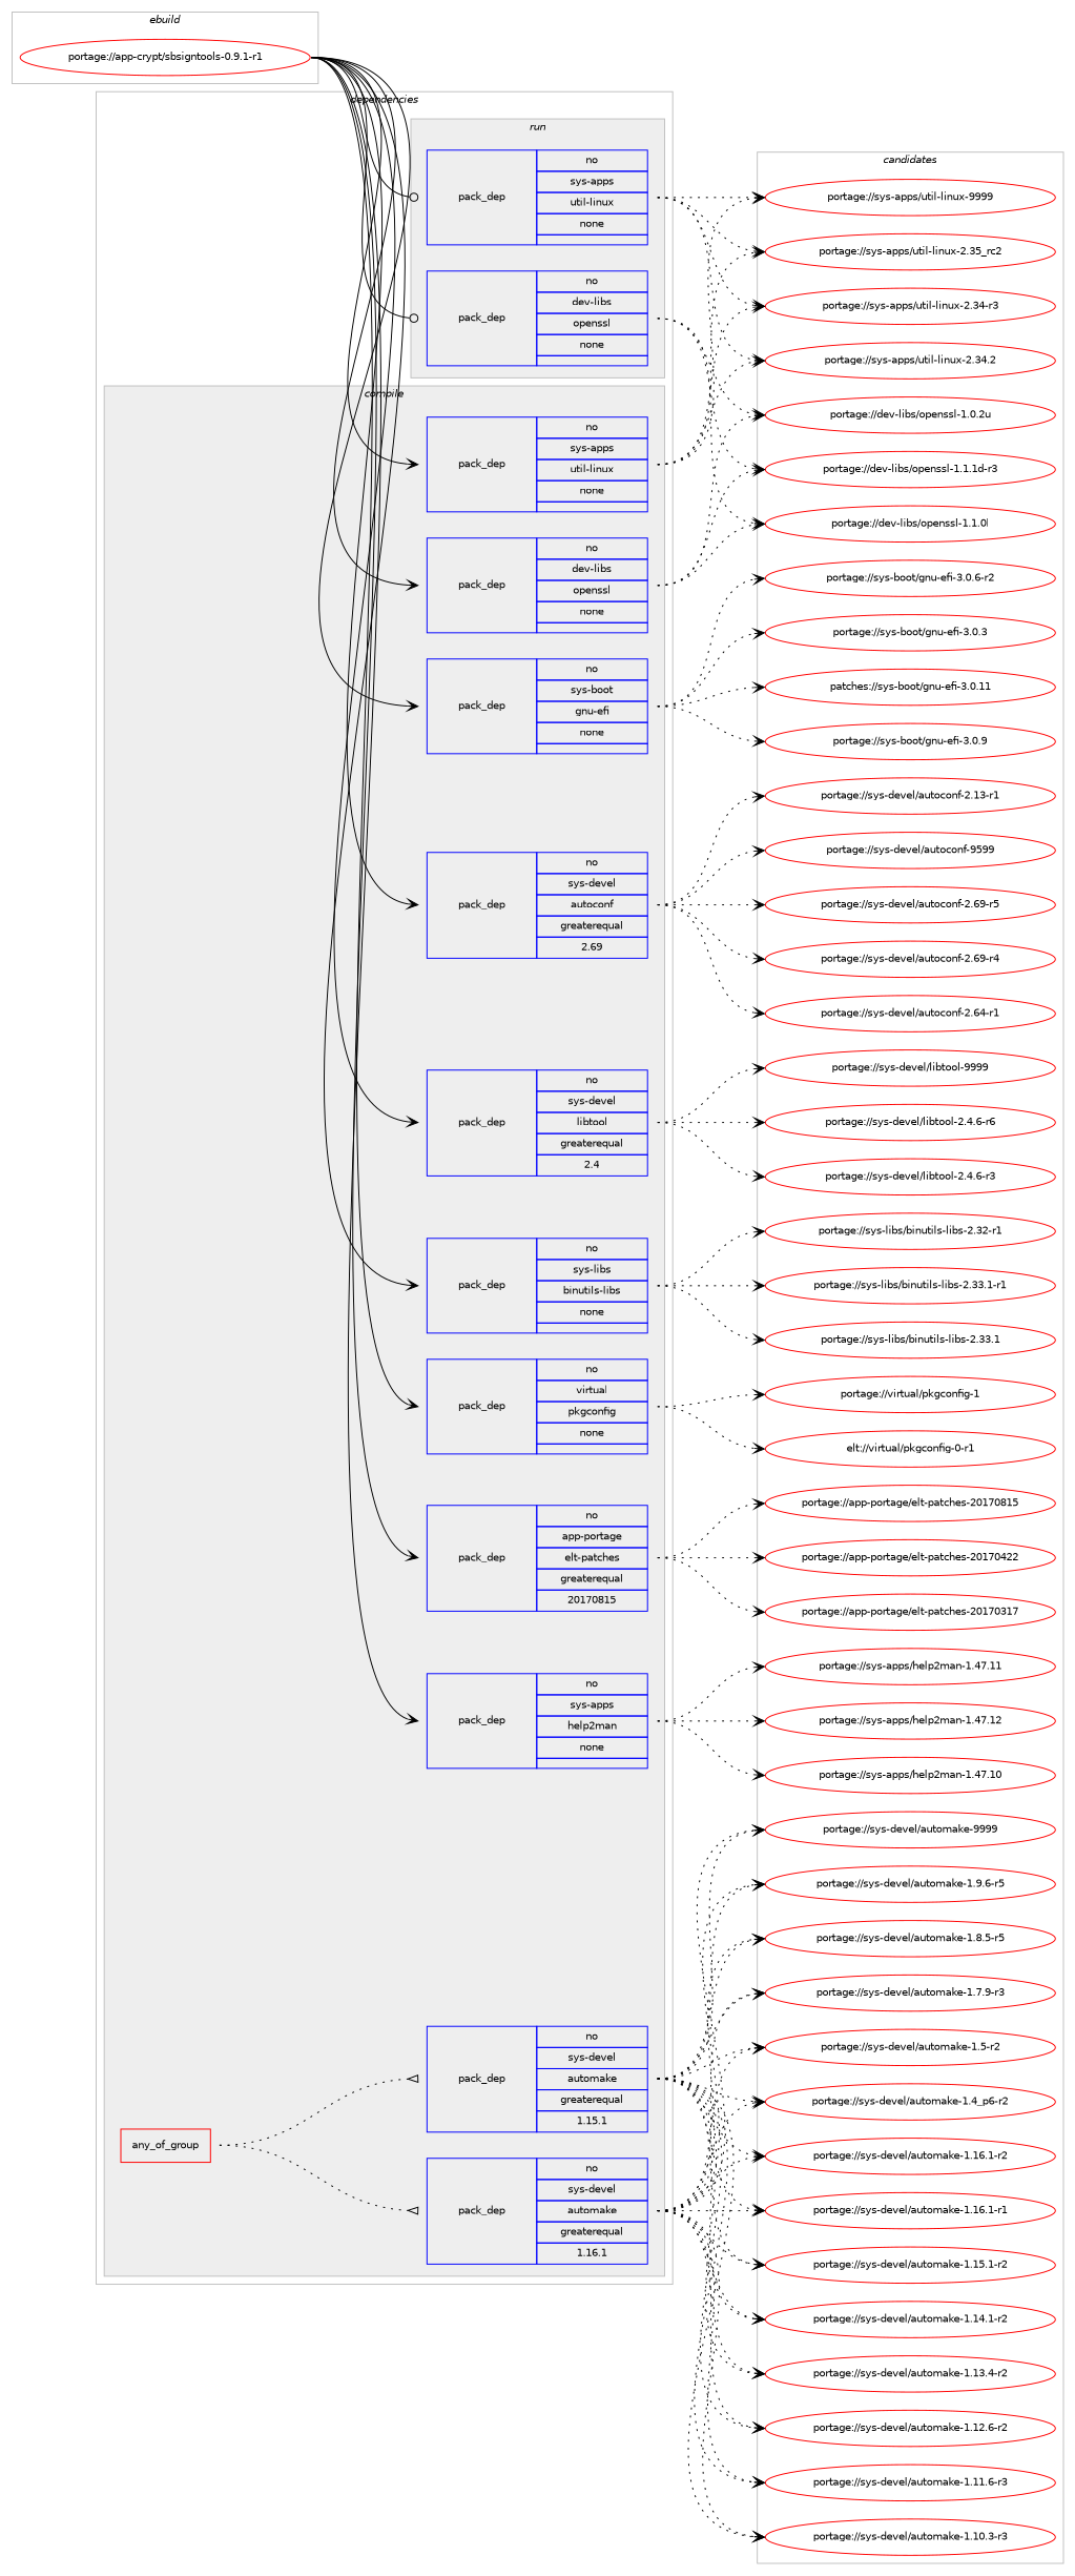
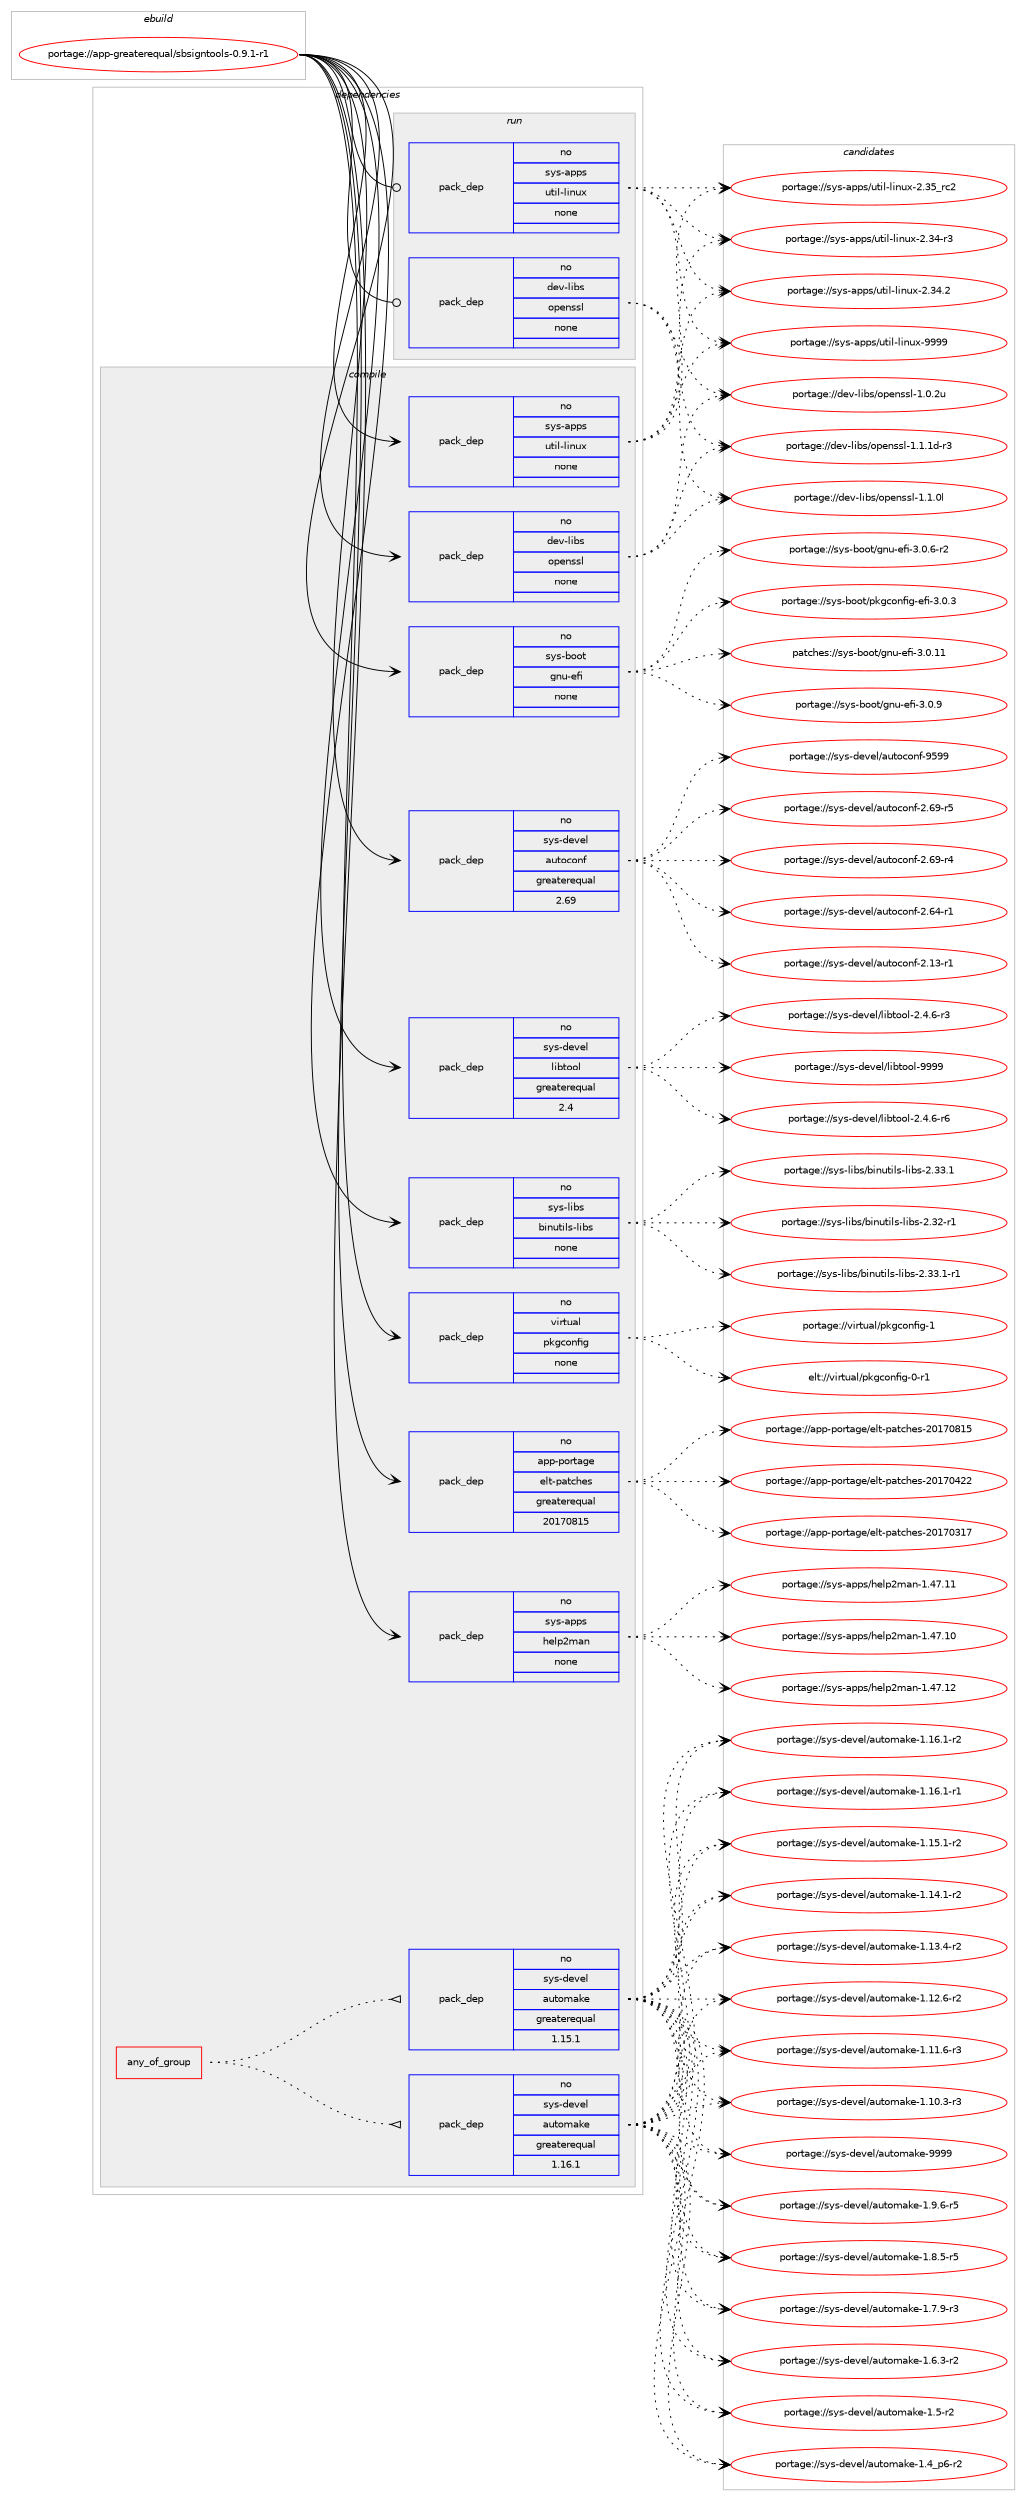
  digraph {
    compound=true
    concentrate=true
    fontname=Helvetica
    fontsize=10
    newrank=true
    rankdir=LR
    ranksep=1.5
    node [color=red fontname=Helvetica fontsize=10]
    edge [arrowhead=vee headport=w style=dotted tailport=e weight=100]
-   n1 [label="portage://app-crypt/sbsigntools-0.9.1-r1" width=4]
+   n1 [label="portage://app-greaterequal/sbsigntools-0.9.1-r1" width=4]
    n2 [color=blue label=<<TABLE BORDER="0" CELLBORDER="1" CELLSPACING="0" CELLPADDING="4" WIDTH="220"><TR><TD ROWSPAN="6" CELLPADDING="30">pack_dep</TD></TR><TR><TD WIDTH="110">no</TD></TR><TR><TD>sys-devel</TD></TR><TR><TD>automake</TD></TR><TR><TD>greaterequal</TD></TR><TR><TD>1.16.1</TD></TR></TABLE>> shape=none]
    n3 [color=blue label=<<TABLE BORDER="0" CELLBORDER="1" CELLSPACING="0" CELLPADDING="4" WIDTH="220"><TR><TD ROWSPAN="6" CELLPADDING="30">pack_dep</TD></TR><TR><TD WIDTH="110">no</TD></TR><TR><TD>sys-devel</TD></TR><TR><TD>automake</TD></TR><TR><TD>greaterequal</TD></TR><TR><TD>1.15.1</TD></TR></TABLE>> shape=none]
    n4 [label=<<TABLE BORDER="0" CELLBORDER="1" CELLSPACING="0" CELLPADDING="4"><TR><TD CELLPADDING="10">any_of_group</TD></TR></TABLE>> shape=none]
    n5 [color=blue label=<<TABLE BORDER="0" CELLBORDER="1" CELLSPACING="0" CELLPADDING="4" WIDTH="220"><TR><TD ROWSPAN="6" CELLPADDING="30">pack_dep</TD></TR><TR><TD WIDTH="110">no</TD></TR><TR><TD>app-portage</TD></TR><TR><TD>elt-patches</TD></TR><TR><TD>greaterequal</TD></TR><TR><TD>20170815</TD></TR></TABLE>> shape=none]
    n6 [color=blue label=<<TABLE BORDER="0" CELLBORDER="1" CELLSPACING="0" CELLPADDING="4" WIDTH="220"><TR><TD ROWSPAN="6" CELLPADDING="30">pack_dep</TD></TR><TR><TD WIDTH="110">no</TD></TR><TR><TD>dev-libs</TD></TR><TR><TD>openssl</TD></TR><TR><TD>none</TD></TR><TR><TD></TD></TR></TABLE>> shape=none]
    n7 [color=blue label=<<TABLE BORDER="0" CELLBORDER="1" CELLSPACING="0" CELLPADDING="4" WIDTH="220"><TR><TD ROWSPAN="6" CELLPADDING="30">pack_dep</TD></TR><TR><TD WIDTH="110">no</TD></TR><TR><TD>sys-apps</TD></TR><TR><TD>help2man</TD></TR><TR><TD>none</TD></TR><TR><TD></TD></TR></TABLE>> shape=none]
    n8 [color=blue label=<<TABLE BORDER="0" CELLBORDER="1" CELLSPACING="0" CELLPADDING="4" WIDTH="220"><TR><TD ROWSPAN="6" CELLPADDING="30">pack_dep</TD></TR><TR><TD WIDTH="110">no</TD></TR><TR><TD>sys-apps</TD></TR><TR><TD>util-linux</TD></TR><TR><TD>none</TD></TR><TR><TD></TD></TR></TABLE>> shape=none]
    n9 [color=blue label=<<TABLE BORDER="0" CELLBORDER="1" CELLSPACING="0" CELLPADDING="4" WIDTH="220"><TR><TD ROWSPAN="6" CELLPADDING="30">pack_dep</TD></TR><TR><TD WIDTH="110">no</TD></TR><TR><TD>sys-boot</TD></TR><TR><TD>gnu-efi</TD></TR><TR><TD>none</TD></TR><TR><TD></TD></TR></TABLE>> shape=none]
    n10 [color=blue label=<<TABLE BORDER="0" CELLBORDER="1" CELLSPACING="0" CELLPADDING="4" WIDTH="220"><TR><TD ROWSPAN="6" CELLPADDING="30">pack_dep</TD></TR><TR><TD WIDTH="110">no</TD></TR><TR><TD>sys-devel</TD></TR><TR><TD>autoconf</TD></TR><TR><TD>greaterequal</TD></TR><TR><TD>2.69</TD></TR></TABLE>> shape=none]
    n11 [color=blue label=<<TABLE BORDER="0" CELLBORDER="1" CELLSPACING="0" CELLPADDING="4" WIDTH="220"><TR><TD ROWSPAN="6" CELLPADDING="30">pack_dep</TD></TR><TR><TD WIDTH="110">no</TD></TR><TR><TD>sys-devel</TD></TR><TR><TD>libtool</TD></TR><TR><TD>greaterequal</TD></TR><TR><TD>2.4</TD></TR></TABLE>> shape=none]
    n12 [color=blue label=<<TABLE BORDER="0" CELLBORDER="1" CELLSPACING="0" CELLPADDING="4" WIDTH="220"><TR><TD ROWSPAN="6" CELLPADDING="30">pack_dep</TD></TR><TR><TD WIDTH="110">no</TD></TR><TR><TD>sys-libs</TD></TR><TR><TD>binutils-libs</TD></TR><TR><TD>none</TD></TR><TR><TD></TD></TR></TABLE>> shape=none]
    n13 [color=blue label=<<TABLE BORDER="0" CELLBORDER="1" CELLSPACING="0" CELLPADDING="4" WIDTH="220"><TR><TD ROWSPAN="6" CELLPADDING="30">pack_dep</TD></TR><TR><TD WIDTH="110">no</TD></TR><TR><TD>virtual</TD></TR><TR><TD>pkgconfig</TD></TR><TR><TD>none</TD></TR><TR><TD></TD></TR></TABLE>> shape=none]
    n14 [color=blue label=<<TABLE BORDER="0" CELLBORDER="1" CELLSPACING="0" CELLPADDING="4" WIDTH="220"><TR><TD ROWSPAN="6" CELLPADDING="30">pack_dep</TD></TR><TR><TD WIDTH="110">no</TD></TR><TR><TD>dev-libs</TD></TR><TR><TD>openssl</TD></TR><TR><TD>none</TD></TR><TR><TD></TD></TR></TABLE>> shape=none]
    n15 [color=blue label=<<TABLE BORDER="0" CELLBORDER="1" CELLSPACING="0" CELLPADDING="4" WIDTH="220"><TR><TD ROWSPAN="6" CELLPADDING="30">pack_dep</TD></TR><TR><TD WIDTH="110">no</TD></TR><TR><TD>sys-apps</TD></TR><TR><TD>util-linux</TD></TR><TR><TD>none</TD></TR><TR><TD></TD></TR></TABLE>> shape=none]
    n16 [label="portage://sys-devel/automake-9999" width=4]
    n17 [label="portage://sys-devel/automake-1.9.6-r5" width=4]
    n18 [label="portage://sys-devel/automake-1.8.5-r5" width=4]
    n19 [label="portage://sys-devel/automake-1.7.9-r3" width=4]
+   n20 [label="portage://sys-devel/automake-1.6.3-r2" width=4]
    n21 [label="portage://sys-devel/automake-1.5-r2" width=4]
    n22 [label="portage://sys-devel/automake-1.4_p6-r2" width=4]
    n23 [label="portage://sys-devel/automake-1.16.1-r2" width=4]
    n24 [label="portage://sys-devel/automake-1.16.1-r1" width=4]
    n25 [label="portage://sys-devel/automake-1.15.1-r2" width=4]
    n26 [label="portage://sys-devel/automake-1.14.1-r2" width=4]
    n27 [label="portage://sys-devel/automake-1.13.4-r2" width=4]
    n28 [label="portage://sys-devel/automake-1.12.6-r2" width=4]
    n29 [label="portage://sys-devel/automake-1.11.6-r3" width=4]
    n30 [label="portage://sys-devel/automake-1.10.3-r3" width=4]
    n31 [label="portage://app-portage/elt-patches-20170815" width=4]
    n32 [label="portage://app-portage/elt-patches-20170422" width=4]
    n33 [label="portage://app-portage/elt-patches-20170317" width=4]
    n34 [label="portage://dev-libs/openssl-1.1.1d-r3" width=4]
    n35 [label="portage://dev-libs/openssl-1.1.0l" width=4]
    n36 [label="portage://dev-libs/openssl-1.0.2u" width=4]
    n37 [label="portage://sys-apps/help2man-1.47.12" width=4]
    n38 [label="portage://sys-apps/help2man-1.47.11" width=4]
    n39 [label="portage://sys-apps/help2man-1.47.10" width=4]
    n40 [label="portage://sys-apps/util-linux-9999" width=4]
    n41 [label="portage://sys-apps/util-linux-2.35_rc2" width=4]
    n42 [label="portage://sys-apps/util-linux-2.34-r3" width=4]
    n43 [label="portage://sys-apps/util-linux-2.34.2" width=4]
    n44 [label="portage://sys-boot/gnu-efi-3.0.9" width=4]
    n45 [label="portage://sys-boot/gnu-efi-3.0.6-r2" width=4]
-   n46 [label="portage://sys-boot/gnu-efi-3.0.3" width=4]
+   n46 [label="portage://sys-boot/pkgconfig-efi-3.0.3" width=4]
    n47 [label="patches://sys-boot/gnu-efi-3.0.11" width=4]
    n48 [label="portage://sys-devel/autoconf-9599" width=4]
    n49 [label="portage://sys-devel/autoconf-2.69-r5" width=4]
    n50 [label="portage://sys-devel/autoconf-2.69-r4" width=4]
    n51 [label="portage://sys-devel/autoconf-2.64-r1" width=4]
    n52 [label="portage://sys-devel/autoconf-2.13-r1" width=4]
    n53 [label="portage://sys-devel/libtool-9999" width=4]
    n54 [label="portage://sys-devel/libtool-2.4.6-r6" width=4]
    n55 [label="portage://sys-devel/libtool-2.4.6-r3" width=4]
    n56 [label="portage://sys-libs/binutils-libs-2.33.1-r1" width=4]
    n57 [label="portage://sys-libs/binutils-libs-2.33.1" width=4]
    n58 [label="portage://sys-libs/binutils-libs-2.32-r1" width=4]
    n59 [label="portage://virtual/pkgconfig-1" width=4]
    n60 [label="elt://virtual/pkgconfig-0-r1" width=4]
    subgraph cluster_1 {
      color=gray
      label=<<i>ebuild</i>>
      n1
    }
    subgraph cluster_2 {
      color=gray
      label=<<i>dependencies</i>>
      subgraph cluster_3 {
        color=gray
        fillcolor="#eeeeee"
        label=<<i>compile</i>>
        style=filled
        subgraph sub_4 {
          color=gray
          fillcolor="#eeeeee"
          label=<<i>compile</i>>
          style=filled
          n4
          subgraph sub_5 {
            color=gray
            fillcolor="#eeeeee"
            label=<<i>compile</i>>
            style=filled
            n2
          }
          subgraph sub_6 {
            color=gray
            fillcolor="#eeeeee"
            label=<<i>compile</i>>
            style=filled
            n3
          }
        }
        subgraph sub_7 {
          color=gray
          fillcolor="#eeeeee"
          label=<<i>compile</i>>
          style=filled
          n5
        }
        subgraph sub_8 {
          color=gray
          fillcolor="#eeeeee"
          label=<<i>compile</i>>
          style=filled
          n6
        }
        subgraph sub_9 {
          color=gray
          fillcolor="#eeeeee"
          label=<<i>compile</i>>
          style=filled
          n7
        }
        subgraph sub_10 {
          color=gray
          fillcolor="#eeeeee"
          label=<<i>compile</i>>
          style=filled
          n8
        }
        subgraph sub_11 {
          color=gray
          fillcolor="#eeeeee"
          label=<<i>compile</i>>
          style=filled
          n9
        }
        subgraph sub_12 {
          color=gray
          fillcolor="#eeeeee"
          label=<<i>compile</i>>
          style=filled
          n10
        }
        subgraph sub_13 {
          color=gray
          fillcolor="#eeeeee"
          label=<<i>compile</i>>
          style=filled
          n11
        }
        subgraph sub_14 {
          color=gray
          fillcolor="#eeeeee"
          label=<<i>compile</i>>
          style=filled
          n12
        }
        subgraph sub_15 {
          color=gray
          fillcolor="#eeeeee"
          label=<<i>compile</i>>
          style=filled
          n13
        }
      }
      subgraph cluster_16 {
        color=gray
        fillcolor="#eeeeee"
        label=<<i>compile and run</i>>
        style=filled
      }
      subgraph cluster_17 {
        color=gray
        fillcolor="#eeeeee"
        label=<<i>run</i>>
        style=filled
        subgraph sub_18 {
          color=gray
          fillcolor="#eeeeee"
          label=<<i>run</i>>
          style=filled
          n14
        }
        subgraph sub_19 {
          color=gray
          fillcolor="#eeeeee"
          label=<<i>run</i>>
          style=filled
          n15
        }
      }
    }
    subgraph cluster_20 {
      color=gray
      label=<<i>candidates</i>>
      rank=same
      subgraph sub_21 {
        color=black
        label=<<i>candidates</i>>
        nodesep=1
        rank=same
        n16
        n17
        n18
        n19
+       n20
        n21
        n22
        n23
        n24
        n25
        n26
        n27
        n28
        n29
        n30
      }
      subgraph sub_22 {
        color=black
        label=<<i>candidates</i>>
        nodesep=1
        rank=same
        n16
        n17
        n18
        n19
+       n20
        n21
        n22
        n23
        n24
        n25
        n26
        n27
        n28
        n29
        n30
      }
      subgraph sub_23 {
        color=black
        label=<<i>candidates</i>>
        nodesep=1
        rank=same
        n31
        n32
        n33
      }
      subgraph sub_24 {
        color=black
        label=<<i>candidates</i>>
        nodesep=1
        rank=same
        n34
        n35
        n36
      }
      subgraph sub_25 {
        color=black
        label=<<i>candidates</i>>
        nodesep=1
        rank=same
        n37
        n38
        n39
      }
      subgraph sub_26 {
        color=black
        label=<<i>candidates</i>>
        nodesep=1
        rank=same
        n40
        n41
        n42
        n43
      }
      subgraph sub_27 {
        color=black
        label=<<i>candidates</i>>
        nodesep=1
        rank=same
        n44
        n45
        n46
        n47
      }
      subgraph sub_28 {
        color=black
        label=<<i>candidates</i>>
        nodesep=1
        rank=same
        n48
        n49
        n50
        n51
        n52
      }
      subgraph sub_29 {
        color=black
        label=<<i>candidates</i>>
        nodesep=1
        rank=same
        n53
        n54
        n55
      }
      subgraph sub_30 {
        color=black
        label=<<i>candidates</i>>
        nodesep=1
        rank=same
        n56
        n57
        n58
      }
      subgraph sub_31 {
        color=black
        label=<<i>candidates</i>>
        nodesep=1
        rank=same
        n59
        n60
      }
      subgraph sub_32 {
        color=black
        label=<<i>candidates</i>>
        nodesep=1
        rank=same
        n34
        n35
        n36
      }
      subgraph sub_33 {
        color=black
        label=<<i>candidates</i>>
        nodesep=1
        rank=same
        n40
        n41
        n42
        n43
      }
    }
    n1 -> n5 [style=solid weight=20]
    n1 -> n6 [style=solid weight=20]
    n1 -> n7 [style=solid weight=20]
    n1 -> n8 [style=solid weight=20]
    n1 -> n9 [style=solid weight=20]
    n1 -> n10 [style=solid weight=20]
    n1 -> n11 [style=solid weight=20]
    n1 -> n12 [style=solid weight=20]
    n1 -> n13 [style=solid weight=20]
    n1 -> n14 [arrowhead=odot style=solid weight=20]
    n1 -> n15 [arrowhead=odot style=solid weight=20]
    n2 -> n16
    n2 -> n17
    n2 -> n18
    n2 -> n19
+   n2 -> n20
    n2 -> n21
    n2 -> n22
    n2 -> n23
    n2 -> n24
    n2 -> n25
    n2 -> n26
    n2 -> n27
    n2 -> n28
    n2 -> n29
    n2 -> n30
    n3 -> n16
    n3 -> n17
    n3 -> n18
    n3 -> n19
+   n3 -> n20
    n3 -> n21
    n3 -> n22
    n3 -> n23
    n3 -> n24
    n3 -> n25
    n3 -> n26
    n3 -> n27
    n3 -> n28
    n3 -> n29
    n3 -> n30
    n4 -> n2 [arrowhead=oinv weight=20]
    n4 -> n3 [arrowhead=oinv weight=20]
    n5 -> n31
    n5 -> n32
    n5 -> n33
    n6 -> n34
    n6 -> n35
    n6 -> n36
    n7 -> n37
    n7 -> n38
    n7 -> n39
    n8 -> n40
    n8 -> n41
    n8 -> n42
    n8 -> n43
    n9 -> n44
    n9 -> n45
    n9 -> n46
    n9 -> n47
    n10 -> n48
    n10 -> n49
    n10 -> n50
    n10 -> n51
    n10 -> n52
    n11 -> n53
    n11 -> n54
    n11 -> n55
    n12 -> n56
    n12 -> n57
    n12 -> n58
    n13 -> n59
    n13 -> n60
    n14 -> n34
    n14 -> n35
    n14 -> n36
    n15 -> n40
    n15 -> n41
    n15 -> n42
    n15 -> n43
  }
